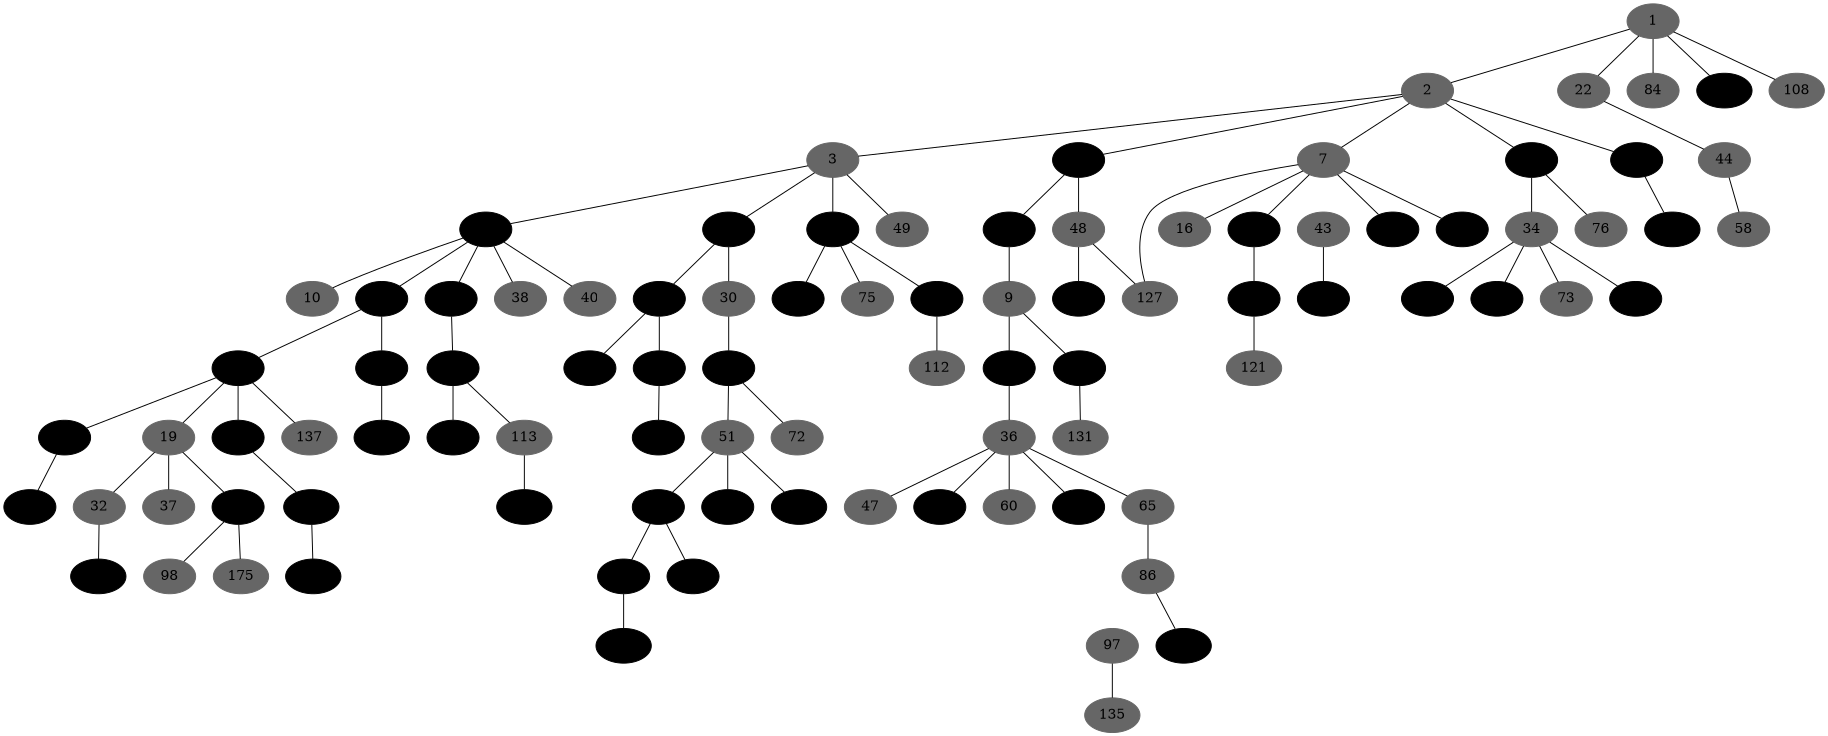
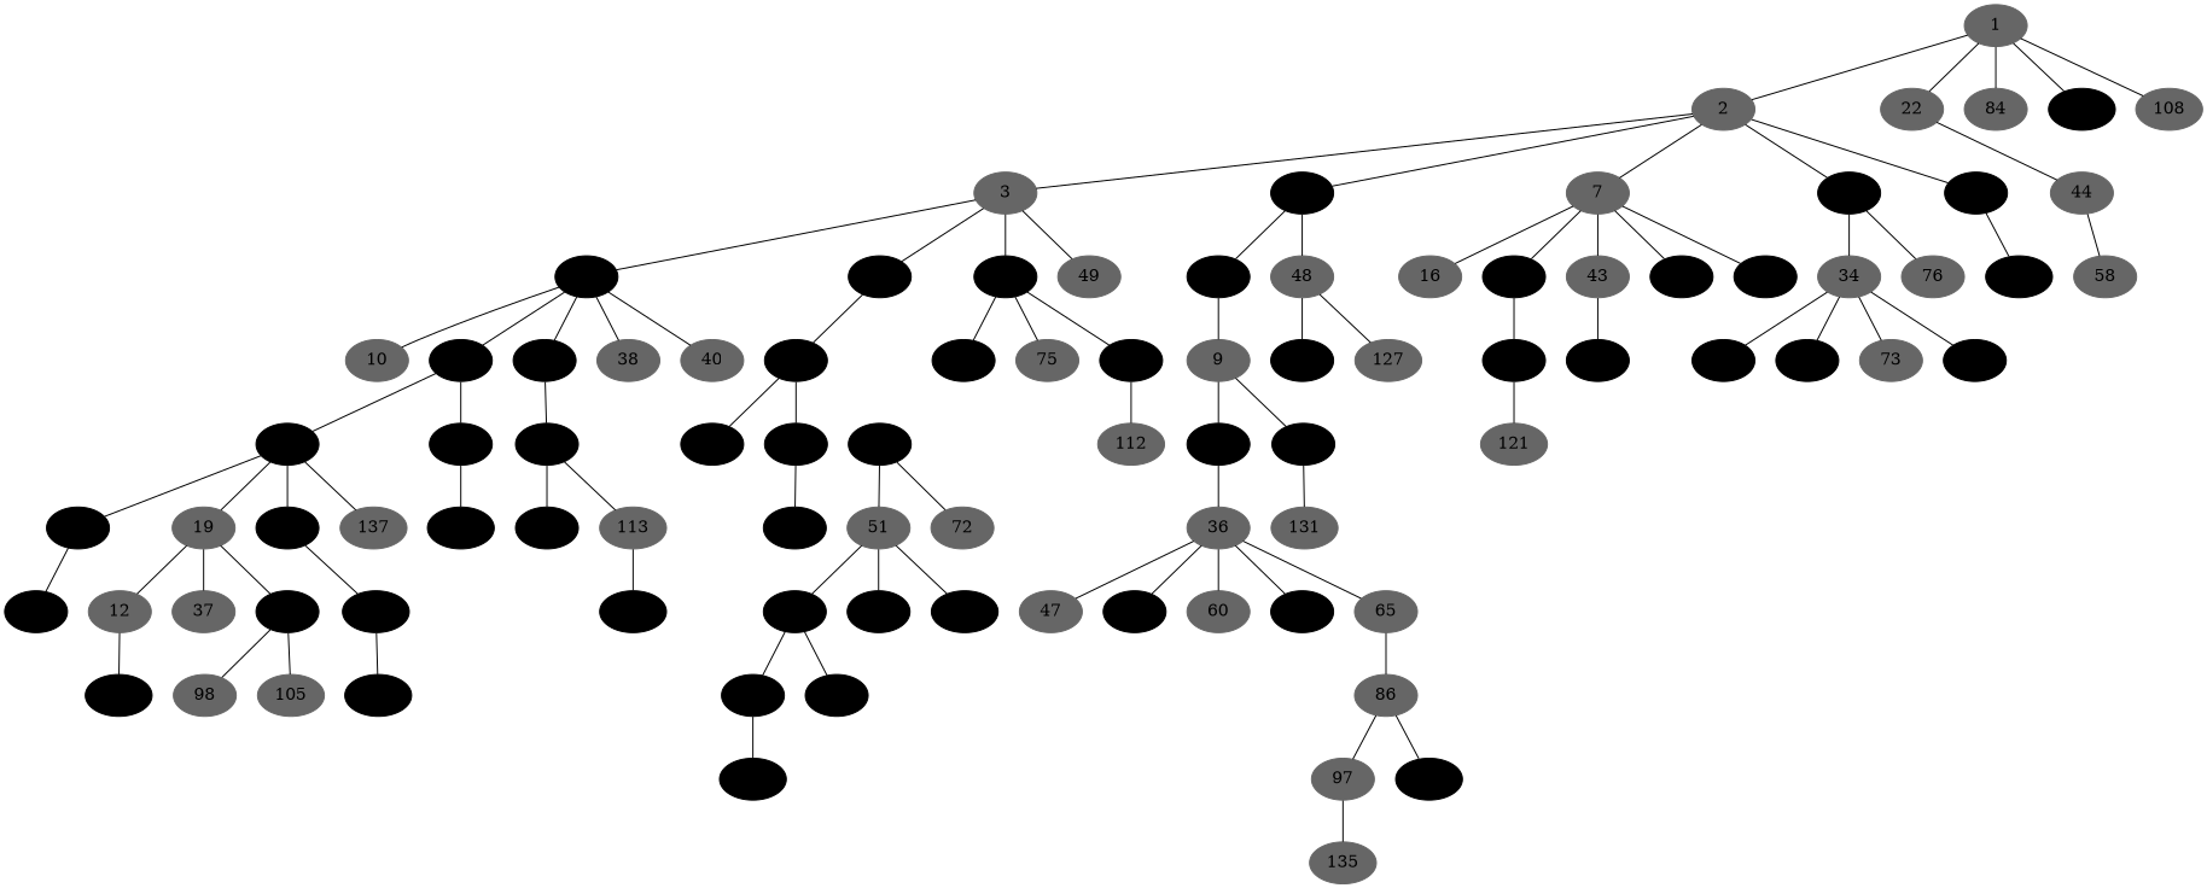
  graph {
    node [color=black style=filled]
    1 [color=gray40 super="+63"]
    2 [color=gray40 super="+14"]
    22 [color=gray40 super="+24"]
    84 [color=gray40]
    104
    108 [color=gray40]
    3 [color=gray40 super="+27"]
    5 [super="+109"]
    7 [color=gray40 super="+12"]
    20 [super="+26"]
    74
    44 [color=gray40]
    4 [super="+138"]
    8
    18 [super="+101"]
    49 [color=gray40]
    6
    48 [color=gray40 super="+106"]
    16 [color=gray40]
    31 [super="+67"]
    43 [color=gray40]
    50
    93
    34 [color=gray40]
    76 [color=gray40]
    126
    10 [color=gray40]
    11 [super="+25"]
    28
    38 [color=gray40 super="+52"]
    40 [color=gray40]
    13 [super="+23"]
-   30 [color=gray40]
    71 [super="+111"]
    75 [color=gray40]
    82
    15 [super="+110"]
    53
    29 [super="+95"]
    9 [color=gray40 super="+80"]
    81 [super="+124"]
    127 [color=gray40]
    21
    66 [super="+91"]
    45 [super="+64"]
    57 [super="+134"]
    56
    70
    33 [super="+46"]
    36 [color=gray40 super="+42"]
    131 [color=gray40]
    17 [super="+128"]
    19 [color=gray40 super="+116"]
    87
    137 [color=gray40]
    107
    96 [super="+120"]
    92
-   32 [color=gray40 super="+83"]
+   32 [color=gray40 super="+83" label=12]
    37 [color=gray40]
    78 [super="+89"]
    100 [super="+119"]
    112 [color=gray40]
    117
    98 [color=gray40 super="+99"]
-   105 [color=gray40 label=175]
+   105 [color=gray40]
    41
    54 [super="+103"]
    73 [color=gray40 super="+102"]
    79
    47 [color=gray40]
    59
    60 [color=gray40]
    61 [super="+62"]
    65 [color=gray40 super="+132"]
    58 [color=gray40 super="+77"]
    39 [super="+88"]
    113 [color=gray40]
    123
    51 [color=gray40 super="+69"]
    72 [color=gray40 super="+125"]
    121 [color=gray40]
    55 [super="+114"]
    94
    118
    86 [color=gray40]
    68 [super="+85"]
    90
    129 [super="+130"]
    97 [color=gray40 super="+122"]
    136
    135 [color=gray40]
    133
    1 -- 2
    1 -- 22
    1 -- 84
    1 -- 104
    1 -- 108
    2 -- 3
    2 -- 5
    2 -- 7
    2 -- 20
    2 -- 74
    22 -- 44
    3 -- 4
    3 -- 8
    3 -- 18
    3 -- 49
    5 -- 6
    5 -- 48
    7 -- 16
    7 -- 31
-   7 -- 127
+   7 -- 43
    7 -- 50
    7 -- 93
    20 -- 34
    20 -- 76
    74 -- 126
    44 -- 58
    4 -- 10
    4 -- 11
    4 -- 28
    4 -- 38
    4 -- 40
    8 -- 13
-   8 -- 30
    18 -- 71
    18 -- 75
    18 -- 82
    6 -- 9
    48 -- 81
    48 -- 127
    31 -- 45
    43 -- 57
    34 -- 41
    34 -- 54
    34 -- 73
    34 -- 79
    11 -- 15
    11 -- 53
    28 -- 29
    13 -- 56
    13 -- 70
-   30 -- 33
    82 -- 112
    15 -- 17
    15 -- 19
    15 -- 87
    15 -- 137
    53 -- 107
    29 -- 39
    29 -- 113
    9 -- 21
    9 -- 66
    21 -- 36
    66 -- 131
    45 -- 121
    70 -- 96
    33 -- 51
    33 -- 72
    36 -- 47
    36 -- 59
    36 -- 60
    36 -- 61
    36 -- 65
    17 -- 92
    19 -- 32
    19 -- 37
    19 -- 78
    87 -- 100
    32 -- 117
    78 -- 98
    78 -- 105
    100 -- 133
    65 -- 86
    113 -- 123
    51 -- 55
    51 -- 94
    51 -- 118
    55 -- 68
    55 -- 90
+   86 -- 97
    86 -- 136
    68 -- 129
    97 -- 135
  }
